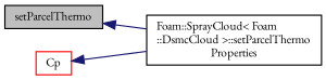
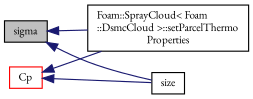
  digraph {
    fontname="EB Garamond"
    rankdir=LR
    node [color=black fontname="EB Garamond" fontsize=10 shape=record]
    edge [color=midnightblue dir=back fontname="EB Garamond" fontsize=10 labelfontname=FreeSans labelfontsize=10 style=solid]
-   n1 [fillcolor=grey75 fontcolor=black height=0.2 label=setParcelThermo style=filled width=0.4]
+   n1 [fillcolor=grey75 fontcolor=black height=0.2 label=sigma style=filled width=0.4]
    n2 [height=0.2 label="Foam::SprayCloud\< Foam\l::DsmcCloud \>::setParcelThermo\lProperties" width=0.4]
+   n3 [height=0.2 label=size width=0.4]
    n4 [color=red height=0.2 label=Cp width=0.4]
    n1 -> n2
+   n1 -> n3
    n4 -> n2
+   n4 -> n3
  }
